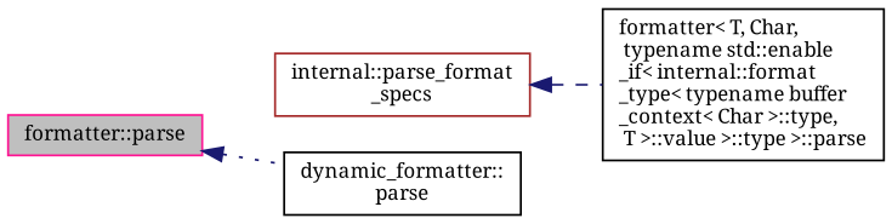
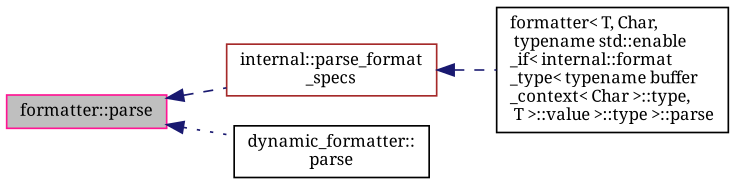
  digraph {
    fontname="Noto Serif"
    rankdir=LR
    node [color=black fillcolor=white fontname="Noto Serif" fontsize=10 shape=record style=filled]
    edge [color=midnightblue dir=back fontname="Noto Serif" fontsize=10 labelfontname=Helvetica labelfontsize=10 style=dashed]
    n1 [color=deeppink fillcolor=grey75 fontcolor=black height=0.2 label="formatter::parse" width=0.4]
    n2 [color=brown height=0.2 label="internal::parse_format\l_specs" width=0.4]
    n3 [height=0.2 label="dynamic_formatter::\lparse" width=0.4]
    n4 [height=0.2 label="formatter\< T, Char,\l typename std::enable\l_if\< internal::format\l_type\< typename buffer\l_context\< Char \>::type,\l T \>::value \>::type \>::parse" width=0.4]
+   n1 -> n2
    n1 -> n3 [style=dotted]
    n2 -> n4
  }
